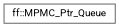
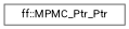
  digraph {
    rankdir=TB
    fontname=Roboto
-   n1 [color=grey40 fillcolor=white fontname=Roboto fontsize=10 height=0.2 label="ff::MPMC_Ptr_Queue" shape=box style=filled width=0.4]
+   n1 [color=grey40 fillcolor=white fontname=Roboto fontsize=10 height=0.2 label="ff::MPMC_Ptr_Ptr" shape=box style=filled width=0.4]
  }
